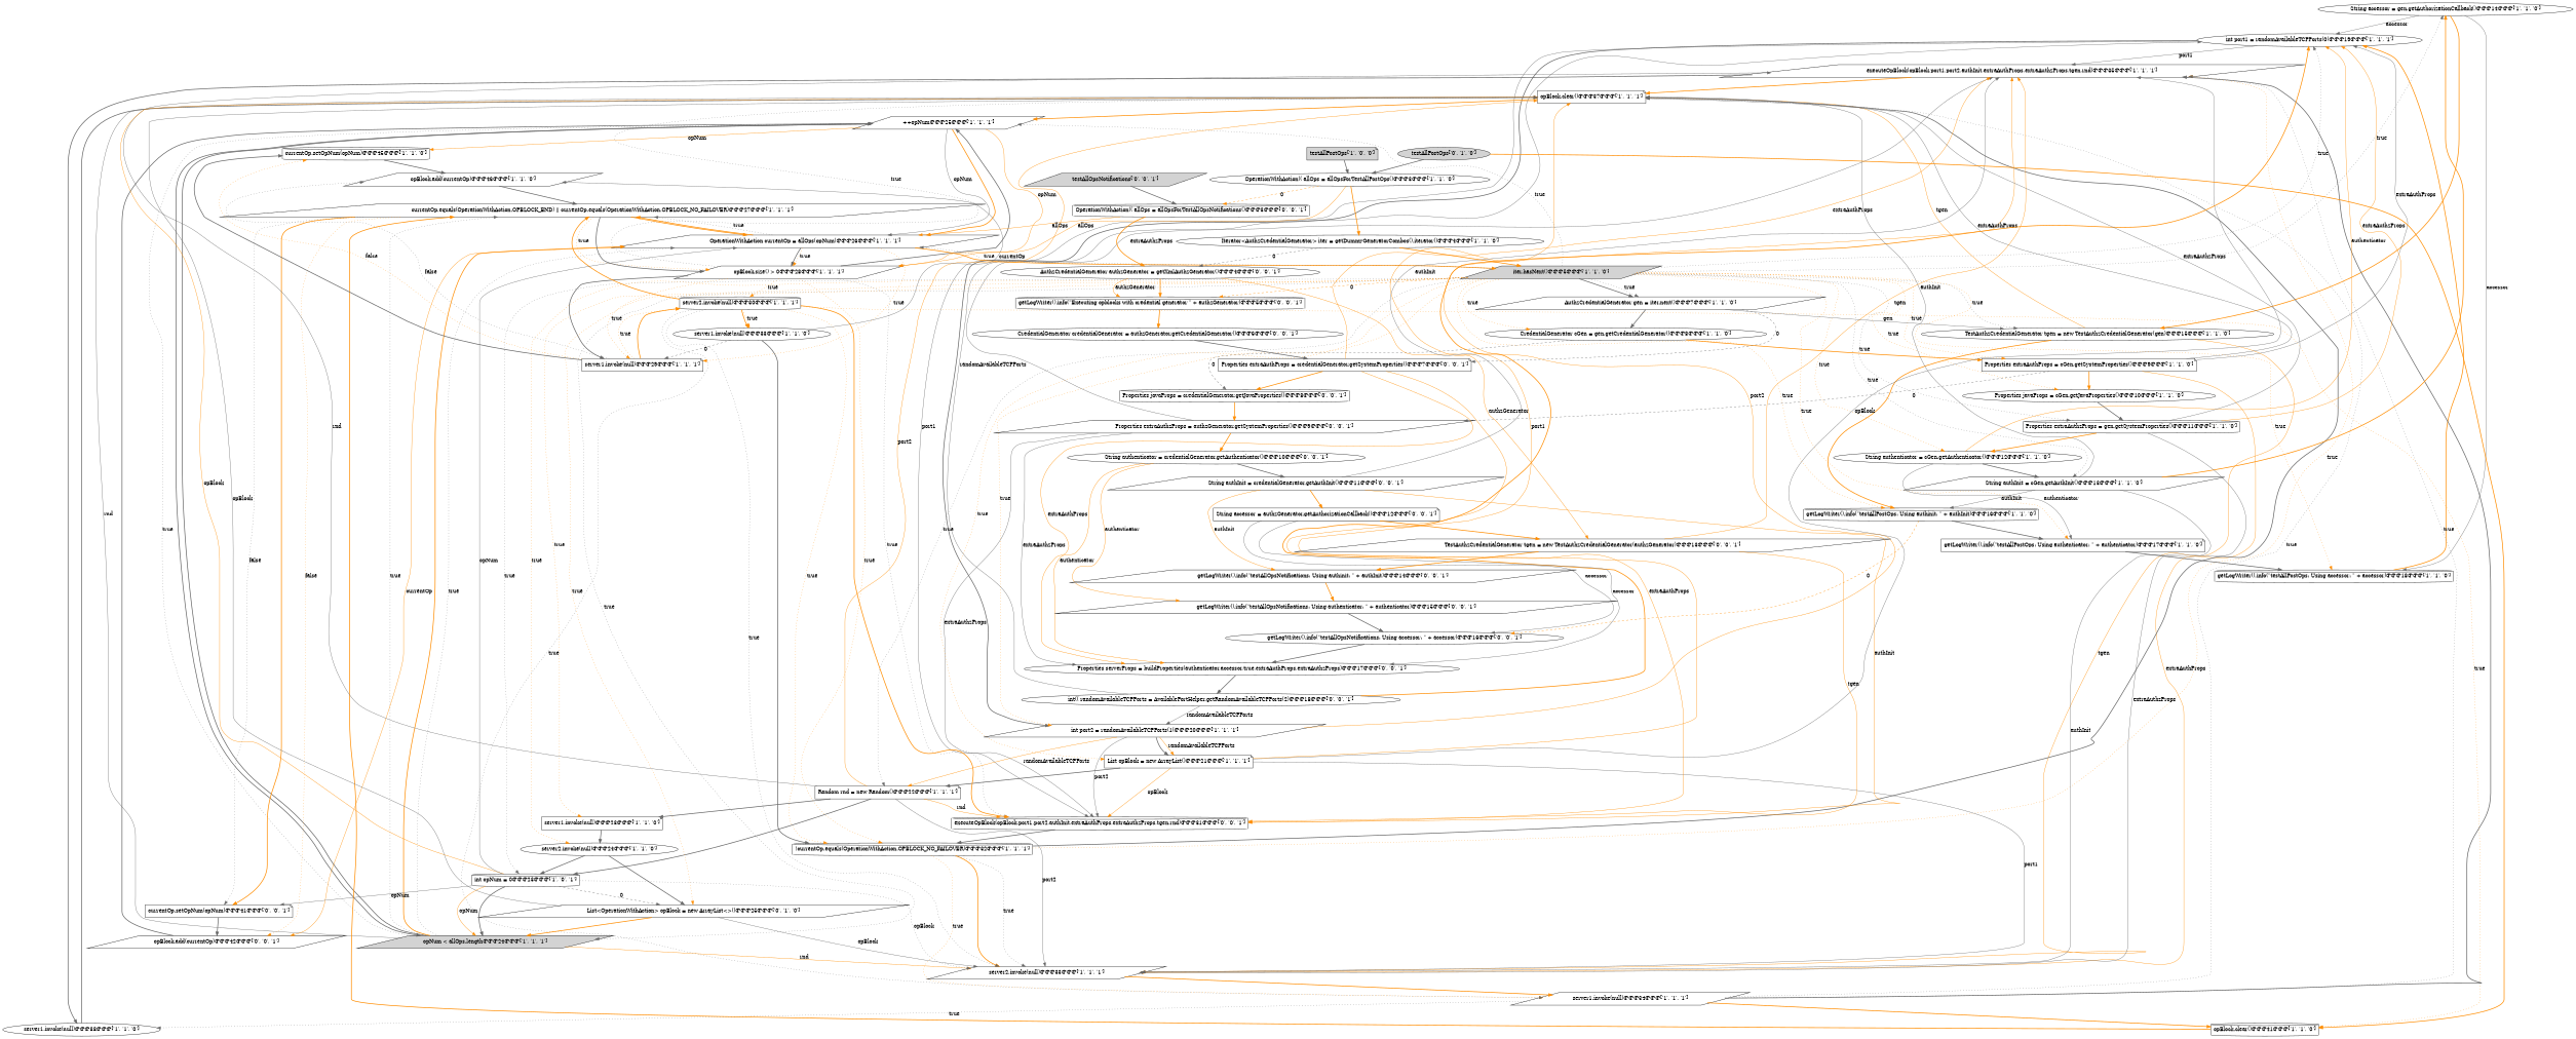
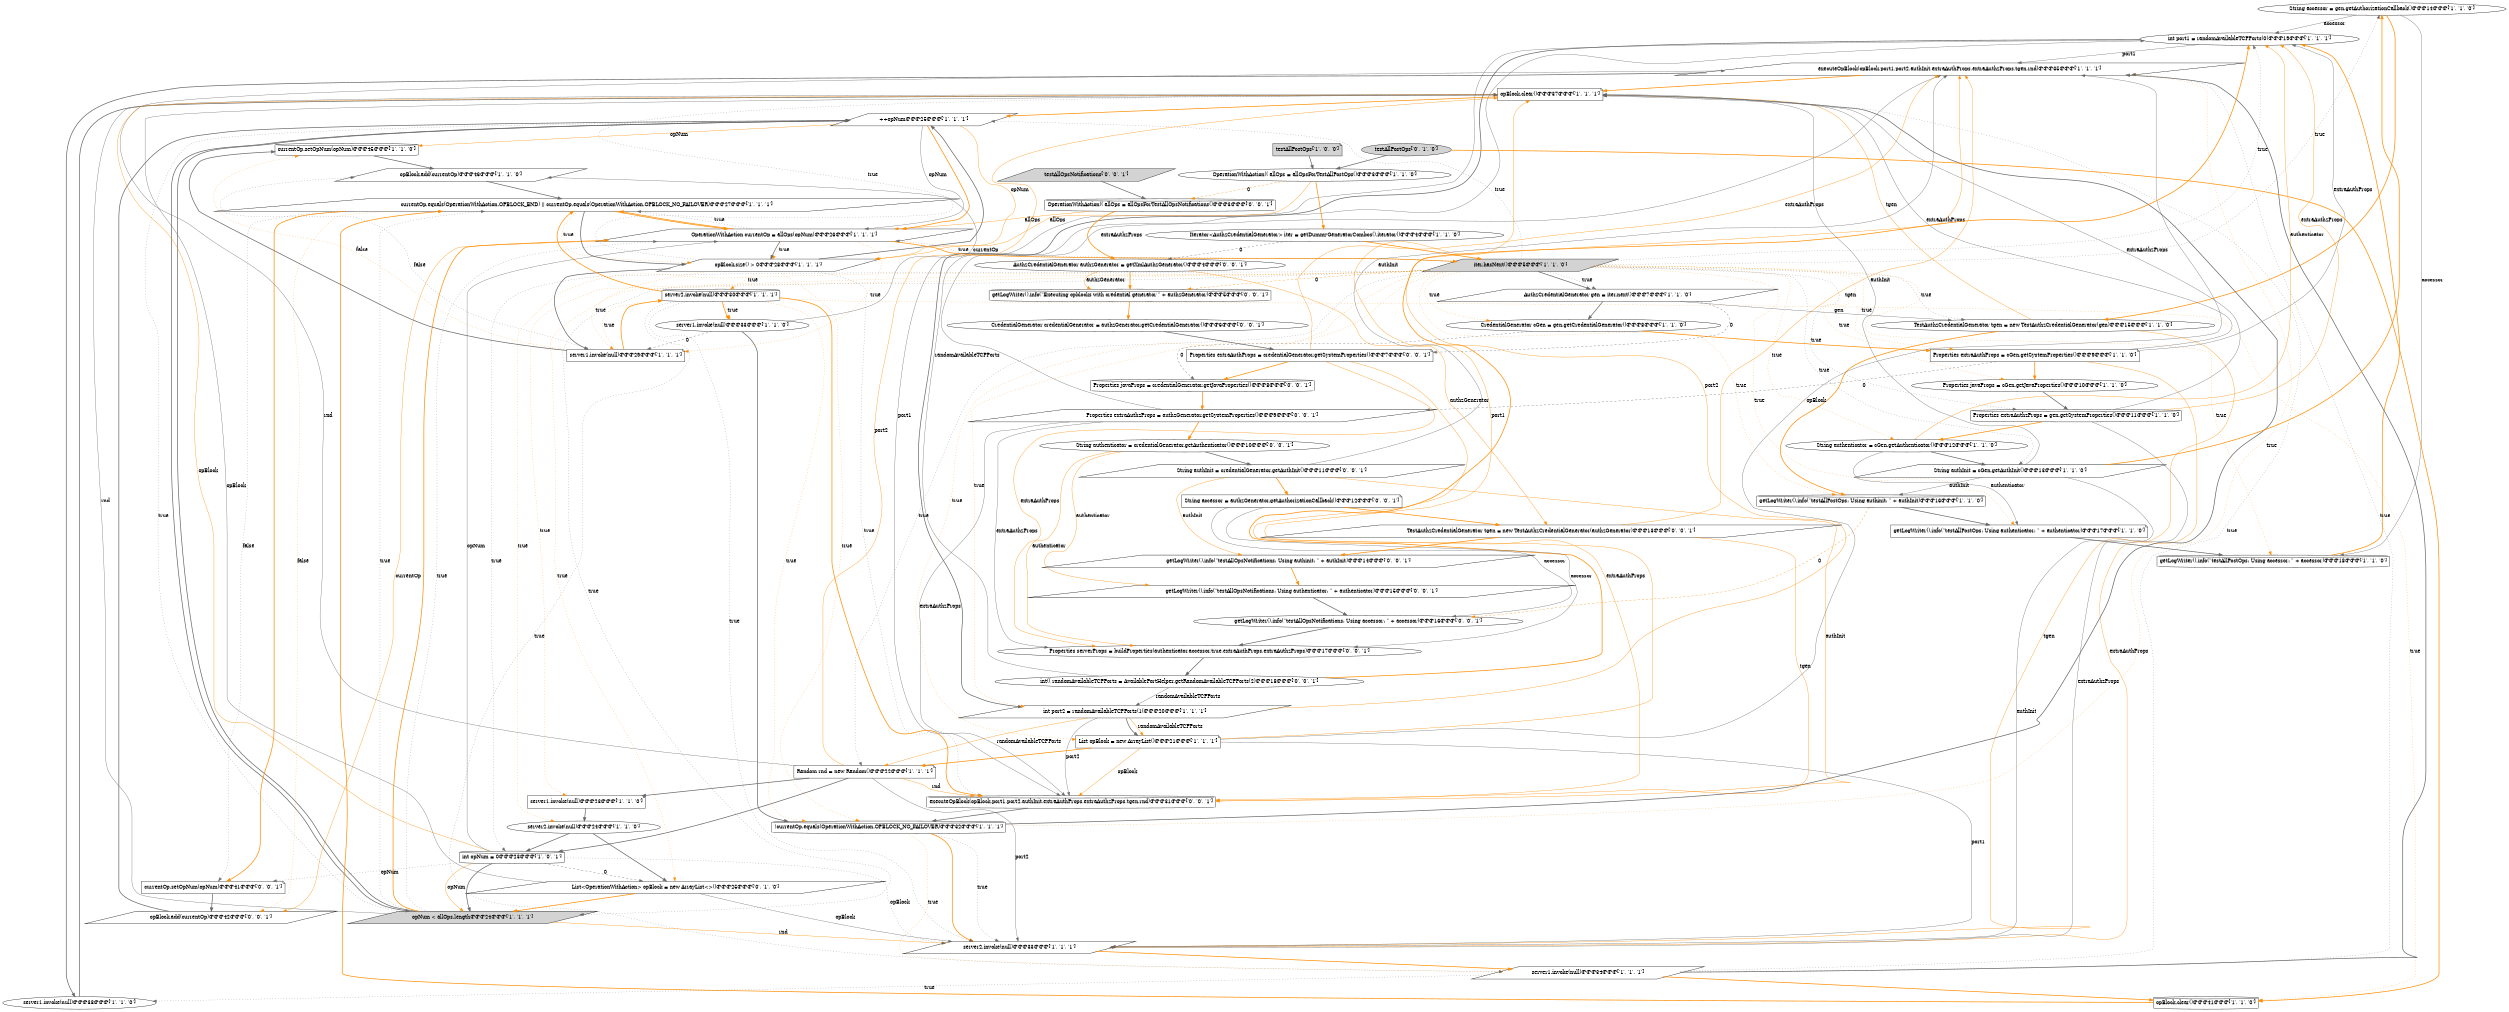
  digraph {
    node [fillcolor=white shape=parallelogram style=filled]
    edge [color=gray40 style=bold]
    n1 [label="String accessor = gen.getAuthorizationCallback()@@@14@@@['1', '1', '0']" shape=ellipse]
    n2 [label="int port1 = randomAvailableTCPPorts(0(@@@19@@@['1', '1', '1']" shape=ellipse]
    n3 [label="TestAuthzCredentialGenerator tgen = new TestAuthzCredentialGenerator(gen)@@@15@@@['1', '1', '0']" shape=ellipse]
    n4 [label="getLogWriter().info(\"testAllPostOps: Using accessor: \" + accessor)@@@18@@@['1', '1', '0']" shape=cylinder]
    n5 [label="executeOpBlock(opBlock,port1,port2,authInit,extraAuthProps,extraAuthzProps,tgen,rnd)@@@35@@@['1', '1', '1']"]
    n6 [label="executeOpBlock(opBlock,port1,port2,authInit,extraAuthProps,extraAuthzProps,tgen,rnd)@@@31@@@['0', '0', '1']" shape=cylinder]
    n7 [label="int port2 = randomAvailableTCPPorts(1(@@@20@@@['1', '1', '1']"]
    n8 [label="opBlock.clear()@@@37@@@['1', '1', '1']" shape=note]
    n9 [label="getLogWriter().info(\"testAllPostOps: Using authinit: \" + authInit)@@@16@@@['1', '1', '0']" shape=cylinder]
    n10 [label="server2.invoke(null)@@@33@@@['1', '1', '1']"]
    n11 [label="++opNum@@@25@@@['1', '1', '1']"]
    n12 [label="currentOp.setOpNum(opNum)@@@45@@@['1', '1', '0']" shape=cylinder]
    n13 [label="opBlock.size() > 0@@@28@@@['1', '1', '1']"]
    n14 [fillcolor=lightgray label="opNum < allOps.length@@@24@@@['1', '1', '1']"]
    n15 [label="OperationWithAction currentOp = allOps(opNum(@@@26@@@['1', '1', '1']"]
    n16 [label="opBlock.clear()@@@41@@@['1', '1', '0']" shape=cylinder]
    n17 [label="currentOp.equals(OperationWithAction.OPBLOCK_END) || currentOp.equals(OperationWithAction.OPBLOCK_NO_FAILOVER)@@@27@@@['1', '1', '1']"]
    n18 [label="CredentialGenerator cGen = gen.getCredentialGenerator()@@@8@@@['1', '1', '0']" shape=ellipse]
    n19 [label="Properties extraAuthProps = cGen.getSystemProperties()@@@9@@@['1', '1', '0']" shape=note]
    n20 [label="Properties javaProps = credentialGenerator.getJavaProperties()@@@8@@@['0', '0', '1']" shape=cylinder]
    n21 [label="Properties extraAuthzProps = authzGenerator.getSystemProperties()@@@9@@@['0', '0', '1']"]
    n22 [label="Properties javaProps = cGen.getJavaProperties()@@@10@@@['1', '1', '0']" shape=ellipse]
    n23 [label="server1.invoke(null)@@@38@@@['1', '1', '0']" shape=ellipse]
    n24 [fillcolor=lightgray label="testAllOpsNotifications['0', '0', '1']"]
    n25 [label="OperationWithAction(( allOps = allOpsForTestAllOpsNotifications()@@@3@@@['0', '0', '1']" shape=cylinder]
    n26 [label="AuthzCredentialGenerator authzGenerator = getXmlAuthzGenerator()@@@4@@@['0', '0', '1']" shape=ellipse]
    n27 [label="!currentOp.equals(OperationWithAction.OPBLOCK_NO_FAILOVER)@@@32@@@['1', '1', '1']" shape=cylinder]
    n28 [label="Random rnd = new Random()@@@22@@@['1', '1', '1']" shape=note]
    n29 [label="List opBlock = new ArrayList()@@@21@@@['1', '1', '1']" shape=note]
    n30 [label="server1.invoke(null)@@@29@@@['1', '1', '1']" shape=note]
    n31 [label="opBlock.add(currentOp)@@@46@@@['1', '1', '0']"]
    n32 [label="server2.invoke(null)@@@30@@@['1', '1', '1']" shape=cylinder]
    n33 [label="server1.invoke(null)@@@33@@@['1', '1', '0']" shape=ellipse]
    n34 [label="server1.invoke(null)@@@34@@@['1', '1', '1']"]
    n35 [label="int(( randomAvailableTCPPorts = AvailablePortHelper.getRandomAvailableTCPPorts(2)@@@18@@@['0', '0', '1']" shape=ellipse]
    n36 [label="opBlock.add(currentOp)@@@42@@@['0', '0', '1']"]
    n37 [fillcolor=lightgray label="iter.hasNext()@@@5@@@['1', '1', '0']"]
    n38 [label="getLogWriter().info(\"Executing opblocks with credential generator \" + authzGenerator)@@@5@@@['0', '0', '1']" shape=cylinder]
    n39 [label="CredentialGenerator credentialGenerator = authzGenerator.getCredentialGenerator()@@@6@@@['0', '0', '1']" shape=ellipse]
    n40 [label="Properties extraAuthProps = credentialGenerator.getSystemProperties()@@@7@@@['0', '0', '1']" shape=note]
    n41 [label="getLogWriter().info(\"testAllPostOps: Using authenticator: \" + authenticator)@@@17@@@['1', '1', '0']" shape=note]
    n42 [label="String authenticator = cGen.getAuthenticator()@@@12@@@['1', '1', '0']" shape=ellipse]
    n43 [label="String authInit = cGen.getAuthInit()@@@13@@@['1', '1', '0']"]
    n44 [label="Properties serverProps = buildProperties(authenticator,accessor,true,extraAuthProps,extraAuthzProps)@@@17@@@['0', '0', '1']" shape=ellipse]
    n45 [label="String authenticator = credentialGenerator.getAuthenticator()@@@10@@@['0', '0', '1']" shape=ellipse]
    n46 [label="String authInit = credentialGenerator.getAuthInit()@@@11@@@['0', '0', '1']"]
    n47 [label="getLogWriter().info(\"testAllOpsNotifications: Using authenticator: \" + authenticator)@@@15@@@['0', '0', '1']"]
    n48 [label="String accessor = authzGenerator.getAuthorizationCallback()@@@12@@@['0', '0', '1']" shape=note]
    n49 [label="getLogWriter().info(\"testAllOpsNotifications: Using authinit: \" + authInit)@@@14@@@['0', '0', '1']"]
    n50 [label="getLogWriter().info(\"testAllOpsNotifications: Using accessor: \" + accessor)@@@16@@@['0', '0', '1']" shape=ellipse]
    n51 [label="TestAuthzCredentialGenerator tgen = new TestAuthzCredentialGenerator(authzGenerator)@@@13@@@['0', '0', '1']"]
    n52 [label="Properties extraAuthzProps = gen.getSystemProperties()@@@11@@@['1', '1', '0']" shape=cylinder]
    n53 [label="OperationWithAction(( allOps = allOpsForTestAllPostOps()@@@3@@@['1', '1', '0']" shape=ellipse]
    n54 [label="Iterator<AuthzCredentialGenerator> iter = getDummyGeneratorCombos().iterator()@@@4@@@['1', '1', '0']" shape=ellipse]
    n55 [label="int opNum = 0@@@23@@@['1', '0', '1']" shape=cylinder]
    n56 [label="currentOp.setOpNum(opNum)@@@41@@@['0', '0', '1']" shape=note]
    n57 [label="List<OperationWithAction> opBlock = new ArrayList<>()@@@25@@@['0', '1', '0']"]
    n58 [fillcolor=lightgray label="testAllPostOps['1', '0', '0']" shape=note]
    n59 [label="AuthzCredentialGenerator gen = iter.next()@@@7@@@['1', '1', '0']"]
    n60 [label="server1.invoke(null)@@@23@@@['1', '1', '0']" shape=note]
    n61 [label="server2.invoke(null)@@@24@@@['1', '1', '0']" shape=ellipse]
    n62 [fillcolor=lightgray label="testAllPostOps['0', '1', '0']" shape=ellipse]
    n1 -> n2 [label=accessor style=solid]
    n1 -> n3 [color=darkorange]
    n1 -> n4 [label=accessor style=solid]
    n2 -> n5 [label=port1 style=solid]
    n2 -> n6 [label=port1 style=solid]
    n2 -> n7
    n3 -> n8 [color=darkorange label=tgen style=solid]
    n3 -> n9 [color=darkorange]
    n3 -> n10 [color=darkorange label=tgen style=solid]
    n4 -> n2 [color=darkorange]
    n5 -> n8 [color=darkorange]
    n5 -> n23
    n6 -> n27
    n7 -> n5 [color=darkorange label=port2 style=solid]
    n7 -> n6 [label=port2 style=solid]
    n7 -> n28 [color=darkorange label=randomAvailableTCPPorts style=solid]
    n7 -> n29
    n7 -> n29 [color=darkorange label=randomAvailableTCPPorts style=solid]
    n8 -> n11 [color=darkorange]
    n9 -> n41
    n9 -> n50 [color=darkorange label=0 style=dashed]
    n10 -> n34 [color=darkorange]
    n11 -> n12 [color=darkorange label=opNum style=solid]
    n11 -> n13 [color=darkorange label=opNum style=solid]
    n11 -> n14
    n11 -> n15 [label=opNum style=solid]
    n11 -> n15 [color=darkorange]
    n12 -> n31
    n13 -> n6 [label=true style=dotted]
    n13 -> n8 [label=true style=dotted]
    n13 -> n11
    n13 -> n27 [color=darkorange label=true style=dotted]
    n13 -> n30
    n13 -> n30 [color=darkorange label=true style=dotted]
    n13 -> n32 [color=darkorange label=true style=dotted]
    n14 -> n8 [label=rnd style=solid]
    n14 -> n10 [color=darkorange label=rnd style=solid]
    n14 -> n11 [label=true style=dotted]
    n14 -> n11
    n14 -> n15 [color=darkorange]
    n14 -> n15 [label=true style=dotted]
    n14 -> n17 [label=true style=dotted]
    n15 -> n13
    n15 -> n13 [color=darkorange label=true style=dotted]
    n15 -> n17 [color=darkorange]
    n15 -> n17 [label=true style=dotted]
    n15 -> n30 [color=darkorange label=true style=dotted]
    n15 -> n36 [color=darkorange label=currentOp style=solid]
    n15 -> n37 [color=darkorange]
    n16 -> n17 [color=darkorange]
    n17 -> n13 [color=darkorange label=true style=dotted]
    n17 -> n13
    n17 -> n15 [color=darkorange]
    n17 -> n36 [color=darkorange label=false style=dotted]
    n17 -> n56 [color=darkorange]
    n17 -> n56 [label=false style=dotted]
    n18 -> n19 [color=darkorange]
    n18 -> n20 [label=0 style=dashed]
    n19 -> n2 [label=extraAuthProps style=solid]
    n19 -> n8 [label=extraAuthProps style=solid]
    n19 -> n10 [color=darkorange label=extraAuthProps style=solid]
    n19 -> n21 [label=0 style=dashed]
    n19 -> n22 [color=darkorange]
    n20 -> n21 [color=darkorange]
    n21 -> n5 [label=extraAuthzProps style=solid]
    n21 -> n6 [label=extraAuthzProps style=solid]
    n21 -> n44 [label=extraAuthzProps style=solid]
    n21 -> n45 [color=darkorange]
    n22 -> n52
    n23 -> n8
    n24 -> n25
    n25 -> n15 [color=darkorange label=allOps style=solid]
    n25 -> n26 [color=darkorange]
    n26 -> n38 [color=darkorange label=authzGenerator style=solid]
    n26 -> n38 [color=darkorange]
    n26 -> n51 [color=darkorange label=authzGenerator style=solid]
    n27 -> n5 [color=darkorange label=true style=dotted]
    n27 -> n8
    n27 -> n10 [color=darkorange]
    n27 -> n10 [label=true style=dotted]
    n27 -> n34 [color=darkorange label=true style=dotted]
    n28 -> n5 [label=rnd style=solid]
    n28 -> n6 [color=darkorange label=rnd style=solid]
    n28 -> n8 [color=darkorange label=port2 style=solid]
    n28 -> n10 [label=port2 style=solid]
    n28 -> n55
    n28 -> n60
    n29 -> n5 [label=opBlock style=solid]
    n29 -> n6 [color=darkorange label=opBlock style=solid]
    n29 -> n8 [color=darkorange label=port1 style=solid]
    n29 -> n10 [label=port1 style=solid]
-   n29 -> n28
+   n29 -> n28 [color=darkorange]
    n30 -> n12
    n30 -> n12 [color=darkorange label=false style=dotted]
    n30 -> n31 [label=false style=dotted]
    n30 -> n32 [color=darkorange label=true style=dotted]
    n30 -> n32 [color=darkorange]
    n31 -> n17
    n32 -> n6 [color=darkorange]
    n32 -> n10 [label=true style=dotted]
    n32 -> n16 [color=darkorange label=true style=dotted]
    n32 -> n17 [color=darkorange]
    n32 -> n27 [color=darkorange label=true style=dotted]
    n32 -> n33 [color=darkorange label=true style=dotted]
    n32 -> n33 [color=darkorange]
    n32 -> n34 [label=true style=dotted]
    n33 -> n27
    n33 -> n30 [label=0 style=dashed]
    n33 -> n31 [label=currentOp style=solid]
    n34 -> n5 [label=true style=dotted]
    n34 -> n5
    n34 -> n8 [label=true style=dotted]
    n34 -> n16 [color=darkorange]
    n34 -> n23 [label=true style=dotted]
    n35 -> n2 [color=darkorange]
    n35 -> n2 [label=randomAvailableTCPPorts style=solid]
    n35 -> n7 [label=randomAvailableTCPPorts style=solid]
    n36 -> n11
    n37 -> n1 [label=true style=dotted]
    n37 -> n2 [label=true style=dotted]
    n37 -> n3 [label=true style=dotted]
    n37 -> n4 [color=darkorange label=true style=dotted]
    n37 -> n7 [color=darkorange label=true style=dotted]
    n37 -> n9 [color=darkorange label=true style=dotted]
    n37 -> n11 [label=true style=dotted]
    n37 -> n14 [label=true style=dotted]
    n37 -> n15 [label=true style=dotted]
    n37 -> n18 [color=darkorange label=true style=dotted]
    n37 -> n19 [color=darkorange label=true style=dotted]
    n37 -> n22 [color=darkorange label=true style=dotted]
    n37 -> n28 [label=true style=dotted]
    n37 -> n29 [color=darkorange label=true style=dotted]
    n37 -> n38 [color=darkorange label=0 style=dashed]
    n37 -> n41 [color=darkorange label=true style=dotted]
    n37 -> n42 [color=darkorange label=true style=dotted]
    n37 -> n43 [label=true style=dotted]
    n37 -> n52 [label=true style=dotted]
    n37 -> n55 [label=true style=dotted]
    n37 -> n57 [color=darkorange label=true style=dotted]
    n37 -> n59
    n37 -> n59 [label=true style=dotted]
    n37 -> n60 [color=darkorange label=true style=dotted]
    n37 -> n61 [color=darkorange label=true style=dotted]
    n38 -> n39 [color=darkorange]
    n39 -> n40
    n40 -> n5 [color=darkorange label=extraAuthProps style=solid]
    n40 -> n6 [color=darkorange label=extraAuthProps style=solid]
    n40 -> n20 [color=darkorange]
    n40 -> n44 [color=darkorange label=extraAuthProps style=solid]
    n41 -> n4
    n42 -> n2 [color=darkorange label=authenticator style=solid]
    n42 -> n41 [label=authenticator style=solid]
    n42 -> n43
    n43 -> n1 [color=darkorange]
    n43 -> n8 [label=authInit style=solid]
    n43 -> n9 [label=authInit style=solid]
    n43 -> n10 [label=authInit style=solid]
    n44 -> n35
    n45 -> n44 [color=darkorange label=authenticator style=solid]
    n45 -> n46
    n45 -> n47 [color=darkorange label=authenticator style=solid]
    n46 -> n5 [label=authInit style=solid]
    n46 -> n6 [color=darkorange label=authInit style=solid]
    n46 -> n48 [color=darkorange]
    n46 -> n49 [color=darkorange label=authInit style=solid]
    n47 -> n50
    n48 -> n44 [label=accessor style=solid]
    n48 -> n50 [label=accessor style=solid]
    n48 -> n51 [color=darkorange]
    n49 -> n47 [color=darkorange]
    n50 -> n44
    n51 -> n5 [color=darkorange label=tgen style=solid]
    n51 -> n6 [color=darkorange label=tgen style=solid]
    n51 -> n49 [color=darkorange]
    n52 -> n2 [color=darkorange label=extraAuthzProps style=solid]
    n52 -> n8 [label=extraAuthzProps style=solid]
    n52 -> n10 [label=extraAuthzProps style=solid]
    n52 -> n42 [color=darkorange]
    n53 -> n13 [color=darkorange label=allOps style=solid]
    n53 -> n25 [color=darkorange label=0 style=dashed]
    n53 -> n54 [color=darkorange]
    n54 -> n26 [label=0 style=dashed]
    n54 -> n37 [color=darkorange]
    n55 -> n8 [color=darkorange label=opBlock style=solid]
    n55 -> n10 [label=opBlock style=dotted]
    n55 -> n14
    n55 -> n14 [color=darkorange label=opNum style=solid]
    n55 -> n15 [label=opNum style=solid]
-   n55 -> n56 [label=opNum style=solid]
+   n55 -> n56 [label=opNum style=dotted]
    n55 -> n57 [label=0 style=dashed]
    n56 -> n36
    n57 -> n8 [label=opBlock style=solid]
    n57 -> n10 [label=opBlock style=solid]
    n57 -> n14 [color=darkorange]
    n58 -> n53
    n59 -> n3 [label=gen style=solid]
    n59 -> n18
    n59 -> n40 [label=0 style=dashed]
    n60 -> n61
    n61 -> n55
    n61 -> n57
    n62 -> n16 [color=darkorange]
    n62 -> n53
  }
